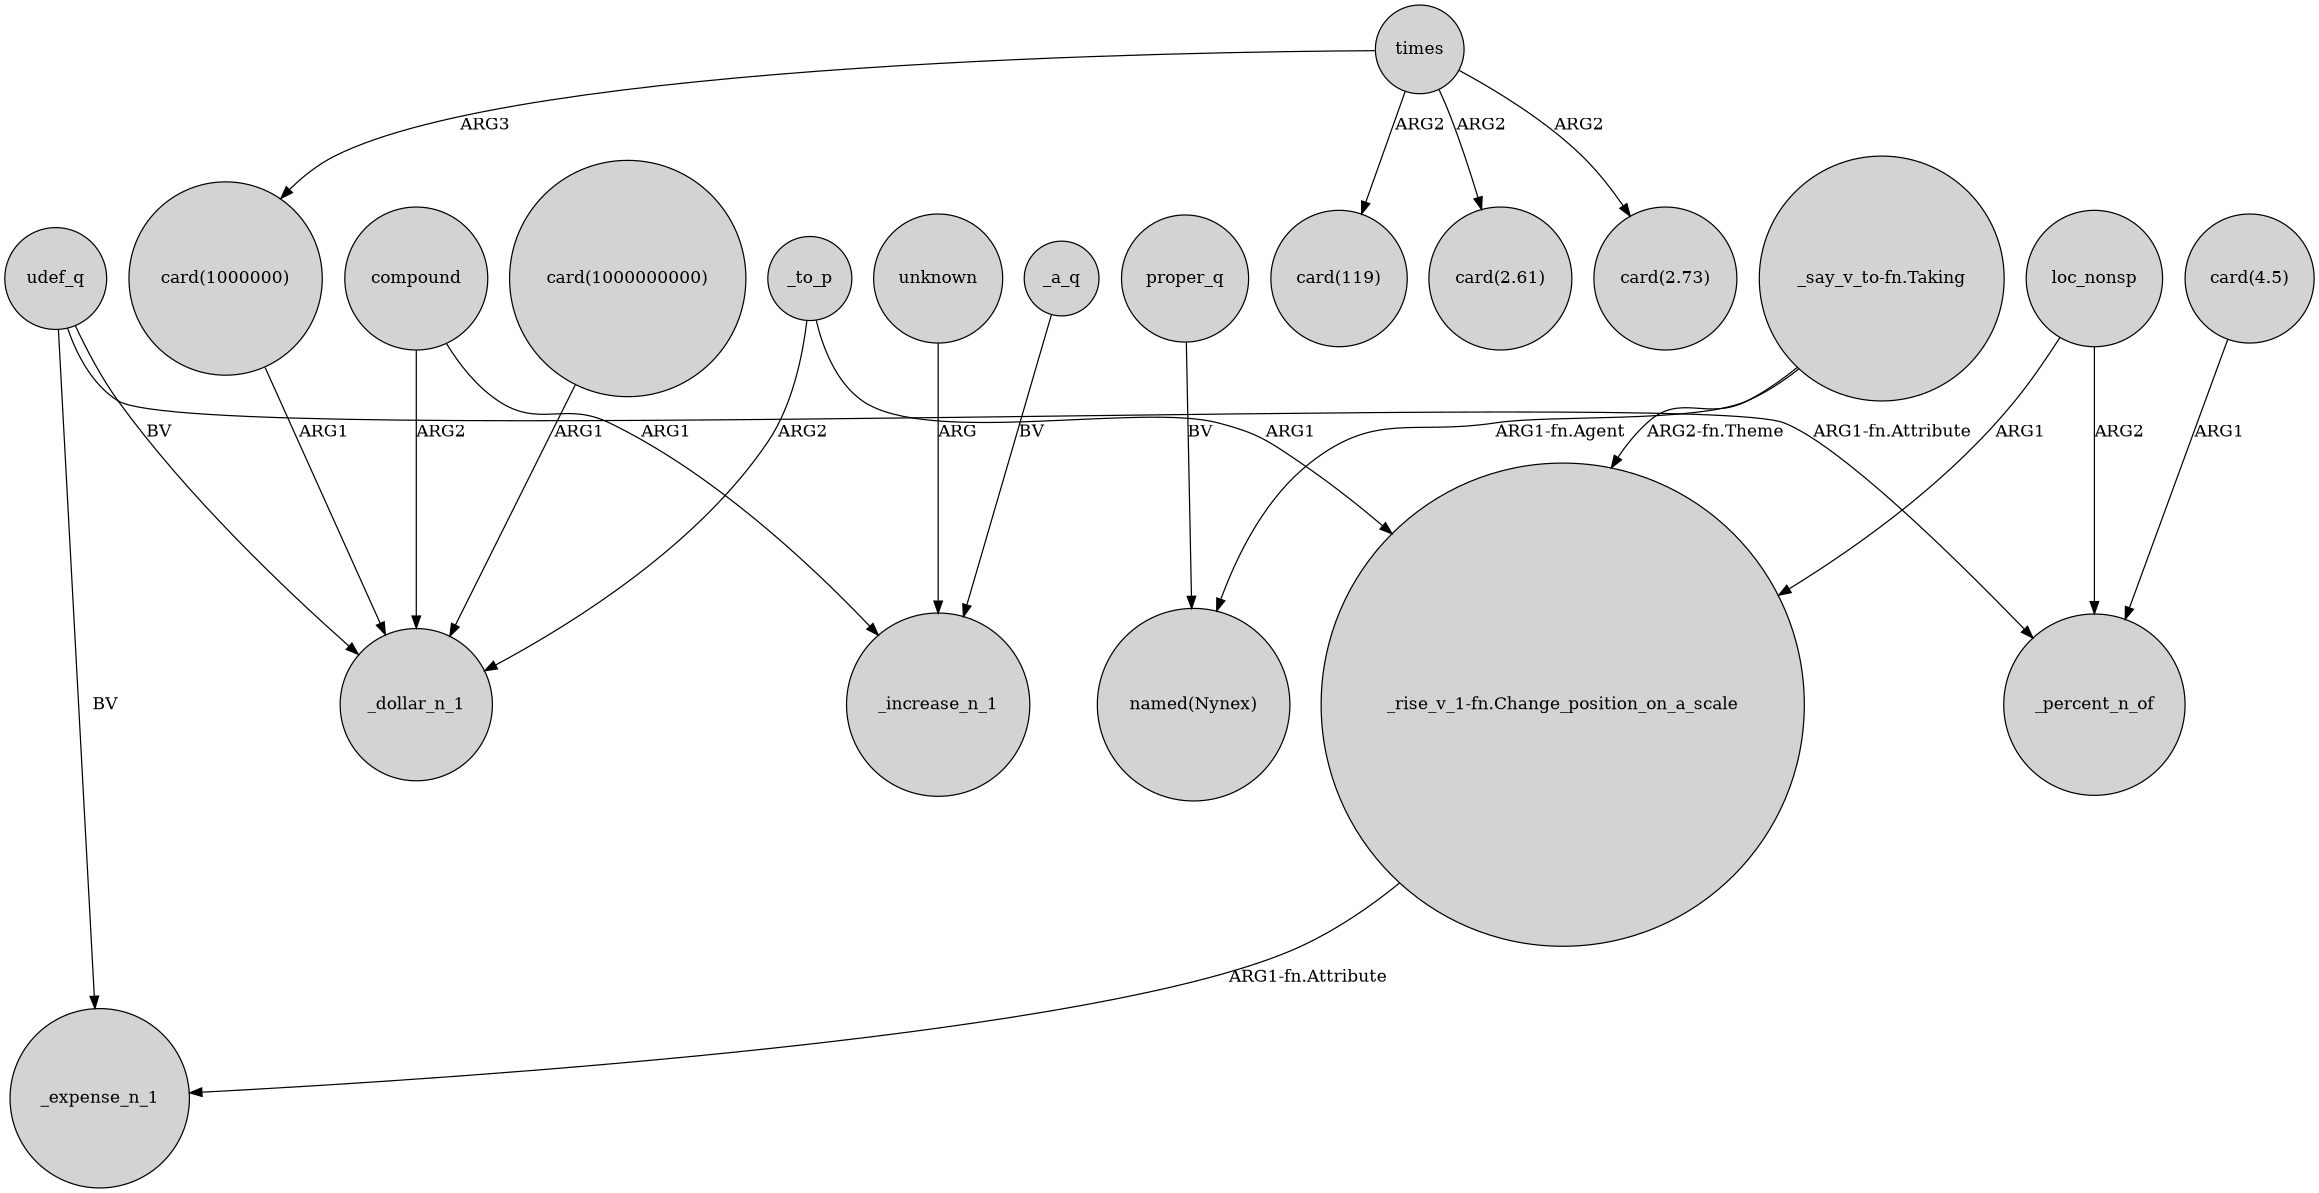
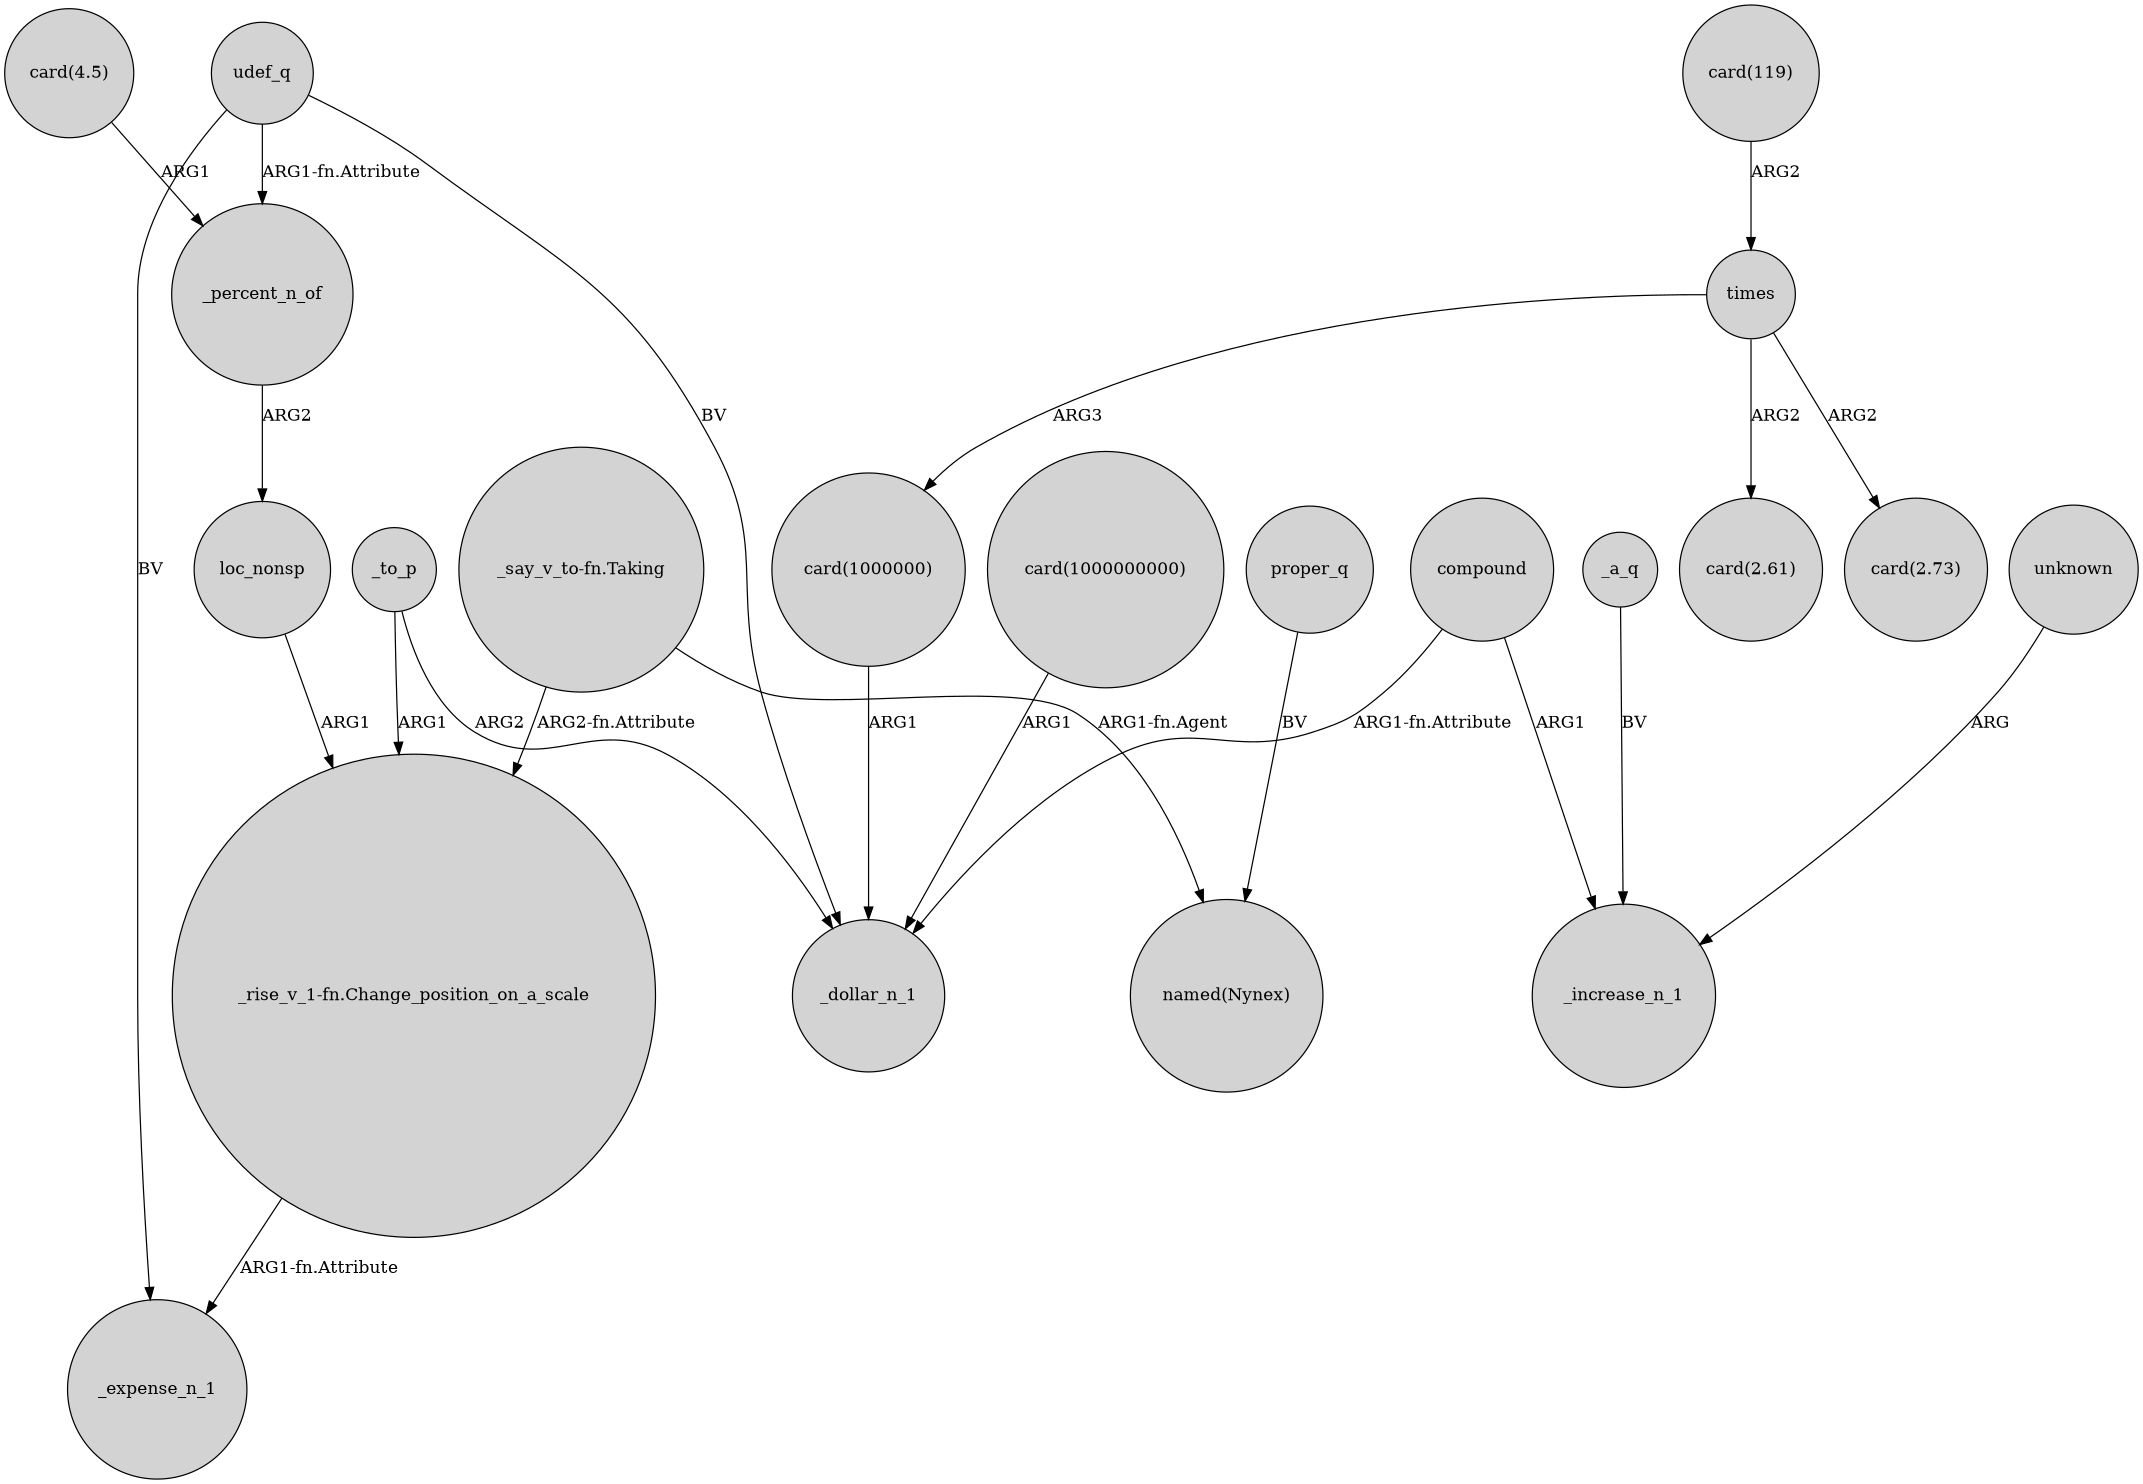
  digraph {
    node [shape=circle style=filled]
    "_say_v_to-fn.Taking"
    "_rise_v_1-fn.Change_position_on_a_scale"
    "named(Nynex)"
    _expense_n_1
    "card(1000000000)"
    _dollar_n_1
    compound
    _increase_n_1
    _to_p
    loc_nonsp
    _percent_n_of
    times
    "card(1000000)"
    "card(119)"
    "card(2.61)"
    "card(2.73)"
    udef_q
    proper_q
    _a_q
    "card(4.5)"
    unknown
-   "_say_v_to-fn.Taking" -> "_rise_v_1-fn.Change_position_on_a_scale" [label="ARG2-fn.Theme"]
+   "_say_v_to-fn.Taking" -> "_rise_v_1-fn.Change_position_on_a_scale" [label="ARG2-fn.Attribute"]
    "_say_v_to-fn.Taking" -> "named(Nynex)" [label="ARG1-fn.Agent"]
    "_rise_v_1-fn.Change_position_on_a_scale" -> _expense_n_1 [label="ARG1-fn.Attribute"]
    "card(1000000000)" -> _dollar_n_1 [label=ARG1]
-   compound -> _dollar_n_1 [label=ARG2]
+   compound -> _dollar_n_1 [label="ARG1-fn.Attribute"]
    compound -> _increase_n_1 [label=ARG1]
    _to_p -> "_rise_v_1-fn.Change_position_on_a_scale" [label=ARG1]
    _to_p -> _dollar_n_1 [label=ARG2]
    loc_nonsp -> "_rise_v_1-fn.Change_position_on_a_scale" [label=ARG1]
-   loc_nonsp -> _percent_n_of [label=ARG2]
+   _percent_n_of -> loc_nonsp [label=ARG2]
    times -> "card(1000000)" [label=ARG3]
-   times -> "card(119)" [label=ARG2]
+   "card(119)" -> times [label=ARG2]
    times -> "card(2.61)" [label=ARG2]
    times -> "card(2.73)" [label=ARG2]
    "card(1000000)" -> _dollar_n_1 [label=ARG1]
    udef_q -> _expense_n_1 [label=BV]
    udef_q -> _dollar_n_1 [label=BV]
    udef_q -> _percent_n_of [label="ARG1-fn.Attribute"]
    proper_q -> "named(Nynex)" [label=BV]
    _a_q -> _increase_n_1 [label=BV]
    "card(4.5)" -> _percent_n_of [label=ARG1]
    unknown -> _increase_n_1 [label=ARG]
  }
